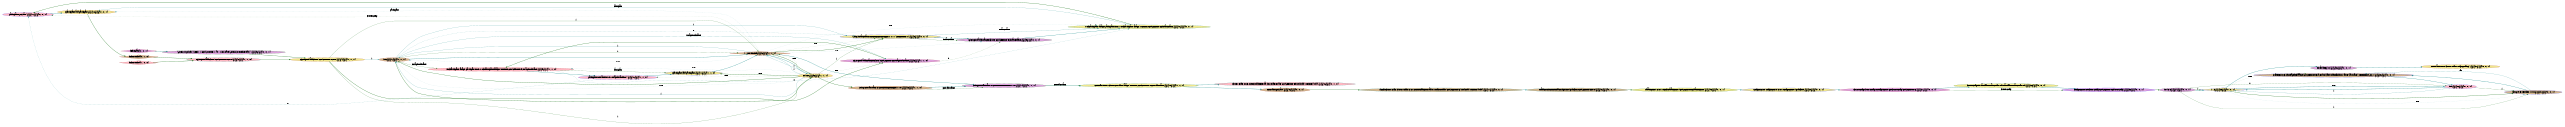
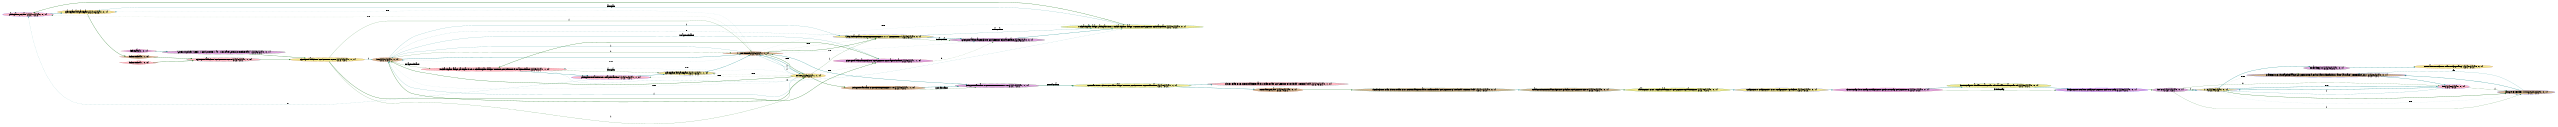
  digraph {
    rankdir=LR
    node [color=brown fillcolor=khaki shape=ellipse style=filled]
    edge [arrowhead=diamond color=teal style=bold]
    n1 [color=blue fillcolor=lightpink label="participant.syncStart()@@@11@@@['0', '0', '1']"]
    n2 [label="_participants.add(participant)@@@12@@@['0', '0', '1']"]
    n3 [fillcolor=tan label="beforeMethod['0', '1', '0']" shape=diamond]
    n4 [fillcolor=tan label="i++@@@7@@@['1', '1', '1']"]
    n5 [color=blue label="String instanceName = PARTICIPANT_PREFIX + \"_\" + (START_PORT + i)@@@8@@@['0', '0', '1']"]
    n6 [fillcolor=lightpink label="MockParticipantManager participant = new MockParticipantManager(ZK_ADDR,CLUSTER_NAME,storageNodeName)@@@9@@@['1', '1', '0']"]
    n7 [fillcolor=plum label="_gSetupTool.addInstanceToCluster(CLUSTER_NAME,storageNodeName)@@@8@@@['1', '1', '0']"]
    n8 [fillcolor=tan label="i < NUM_NODE@@@6@@@['1', '1', '1']" shape=diamond]
    n9 [color=darkgreen fillcolor=plum label="_gSetupTool.addInstanceToCluster(CLUSTER_NAME,instanceName)@@@9@@@['0', '0', '1']"]
    n10 [color=teal label="MockParticipantManager participant = new MockParticipantManager(ZK_ADDR,CLUSTER_NAME,instanceName)@@@10@@@['0', '0', '1']"]
    n11 [color=blue fillcolor=lightpink label="participant.setTransition(new DelayedTransition())@@@10@@@['1', '1', '0']"]
    n12 [color=blue label="_participants.add(participant)@@@11@@@['1', '1', '0']"]
    n13 [color=darkgreen fillcolor=plum label="String controllerName = CONTROLLER_PREFIX + \"_0\"@@@14@@@['1', '1', '1']"]
    n14 [label="int i = 0@@@5@@@['1', '1', '1']"]
    n15 [color=darkgreen label="clusterConfig.setMaxOfflineInstancesAllowed(_maxOfflineInstancesAllowed)@@@22@@@['0', '0', '1']"]
    n16 [color=blue fillcolor=plum label="configAccessor.setClusterConfig(CLUSTER_NAME,clusterConfig)@@@23@@@['0', '0', '1']"]
    n17 [color=darkgreen fillcolor=plum label="int i = 0@@@24@@@['0', '0', '1']"]
    n18 [color=teal fillcolor=tan label="ZkHelixClusterVerifier clusterVerifier = new BestPossibleExternalViewVerifier.Builder(CLUSTER_NAME).setZkAddr(ZK_ADDR).build()@@@17@@@['0', '0', '1']"]
    n19 [color=teal fillcolor=tan label="enablePersistBestPossibleAssignment(_gZkClient,CLUSTER_NAME,true)@@@18@@@['0', '0', '1']"]
    n20 [color=darkgreen label="_dataAccessor = new ZKHelixDataAccessor(CLUSTER_NAME,_baseAccessor)@@@19@@@['0', '0', '1']"]
    n21 [color=blue label="i < 3@@@25@@@['0', '0', '1']" shape=diamond]
    n22 [color=darkgreen fillcolor=plum label="Thread.sleep(100)@@@30@@@['0', '0', '1']"]
    n23 [color=blue fillcolor=tan label="createResourceWithDelayedRebalance(CLUSTER_NAME,db,BuiltInStateModelDefinitions.MasterSlave.name(),_PARTITIONS,3,3,-1)@@@28@@@['0', '0', '1']"]
    n24 [color=blue fillcolor=lightpink label="i++@@@26@@@['0', '0', '1']"]
    n25 [color=blue fillcolor=tan label="String db = \"Test-DB-\" + i++@@@27@@@['0', '0', '1']"]
    n26 [label="Assert.assertTrue(clusterVerifier.verifyByPolling())@@@31@@@['0', '0', '1']"]
    n27 [color=teal fillcolor=lightpink label="_clusterVerifier = new BestPossibleExternalViewVerifier.Builder(CLUSTER_NAME).setZkAddr(ZK_ADDR).build()@@@16@@@['0', '1', '0']"]
    n28 [fillcolor=lightpink label="beforeMethod['1', '0', '0']" shape=diamond]
    n29 [color=teal fillcolor=lightpink label="_gSetupTool.addCluster(CLUSTER_NAME,true)@@@3@@@['1', '1', '0']"]
    n30 [label="_gSetupTool.addCluster(CLUSTER_NAME,true)@@@4@@@['1', '1', '1']"]
    n31 [color=blue label="ConfigAccessor configAccessor = new ConfigAccessor(_gZkClient)@@@20@@@['0', '0', '1']"]
    n32 [fillcolor=tan label="String controllerName = CONTROLLER_PREFIX + \"_0\"@@@13@@@['1', '1', '0']"]
    n33 [color=teal label="_controller = new ClusterControllerManager(ZK_ADDR,CLUSTER_NAME,controllerName)@@@15@@@['1', '1', '1']"]
    n34 [fillcolor=plum label="beforeClass['0', '0', '1']" shape=diamond]
    n35 [color=darkgreen fillcolor=plum label="System.out.println(\"START \" + CLASS_NAME + \" at \" + new Date(System.currentTimeMillis()))@@@3@@@['0', '0', '1']"]
    n36 [fillcolor=plum label="ClusterConfig clusterConfig = configAccessor.getClusterConfig(CLUSTER_NAME)@@@21@@@['0', '0', '1']"]
    n37 [fillcolor=tan label="_controller.syncStart()@@@16@@@['0', '0', '1']"]
    n1 -> n2
    n2 -> n3 [color=darkgreen]
    n3 -> n29 [color=darkgreen]
    n4 -> n5 [arrowhead=normal label=0 style=dashed]
    n4 -> n5 [label=i style=solid]
    n4 -> n6 [arrowhead=normal color=darkgreen label=storageNodeName style=solid]
    n4 -> n7 [label=storageNodeName style=solid]
    n4 -> n7 [color=darkgreen]
    n4 -> n8 [color=darkgreen label=i style=solid]
    n4 -> n8 [arrowhead=normal]
    n5 -> n9
    n5 -> n9 [arrowhead=normal color=darkgreen label=instanceName style=solid]
    n5 -> n10 [label=instanceName style=solid]
    n6 -> n10 [label=0 style=dashed]
    n6 -> n11 [arrowhead=normal]
    n6 -> n12 [arrowhead=normal color=darkgreen label=participant style=solid]
    n7 -> n6 [color=darkgreen]
    n7 -> n9 [color=darkgreen label=0 style=dashed]
-   n8 -> n1 [color=darkgreen label=clusterConfig style=dotted]
-   n8 -> n2 [label=participant style=dotted]
+   n8 -> n1 [color=darkgreen label=true style=dotted]
+   n8 -> n2 [label=true style=dotted]
    n8 -> n4 [arrowhead=normal label=true style=dotted]
    n8 -> n4 [arrowhead=normal label=i style=solid]
    n8 -> n5 [arrowhead=normal color=darkgreen]
    n8 -> n5 [color=darkgreen label=true style=dotted]
    n8 -> n9 [label=true style=dotted]
    n8 -> n10 [label=true style=dotted]
    n8 -> n13 [arrowhead=normal]
    n8 -> n14 [arrowhead=normal]
    n8 -> n14 [arrowhead=normal label=i style=solid]
    n9 -> n10
    n10 -> n1 [color=darkgreen]
    n10 -> n2 [arrowhead=normal label=participant style=solid]
    n11 -> n1 [label=0 style=dashed]
    n11 -> n12 [arrowhead=normal]
    n12 -> n8 [arrowhead=normal]
    n13 -> n33
    n13 -> n33 [color=darkgreen label=controllerName style=solid]
    n14 -> n4 [arrowhead=normal color=darkgreen]
    n14 -> n4 [label=true style=dotted]
    n14 -> n4 [arrowhead=normal label=i style=solid]
    n14 -> n5 [color=darkgreen label=i style=solid]
    n14 -> n6 [label=true style=dotted]
    n14 -> n7 [color=darkgreen label=true style=dotted]
    n14 -> n8 [label=i style=solid]
    n14 -> n8 [arrowhead=normal color=darkgreen label=true style=dotted]
    n14 -> n8 [arrowhead=normal color=darkgreen]
    n14 -> n11 [arrowhead=normal color=darkgreen label=true style=dotted]
-   n14 -> n12 [arrowhead=normal color=darkgreen label=true]
+   n14 -> n12 [arrowhead=normal color=darkgreen label=true style=dotted]
    n14 -> n32 [color=darkgreen]
    n15 -> n16
    n16 -> n17 [arrowhead=normal color=darkgreen]
    n17 -> n21 [arrowhead=normal]
    n17 -> n21 [color=darkgreen label=i style=solid]
    n17 -> n24 [arrowhead=normal color=darkgreen label=0 style=solid]
    n17 -> n25 [arrowhead=normal color=darkgreen label=i style=solid]
    n18 -> n19 [arrowhead=normal]
    n19 -> n20 [arrowhead=normal color=darkgreen]
    n20 -> n31 [arrowhead=normal]
    n21 -> n22
    n21 -> n23 [arrowhead=normal color=darkgreen label=true style=dotted]
    n21 -> n24 [arrowhead=normal label=true]
    n21 -> n25 [color=darkgreen]
    n21 -> n25 [arrowhead=normal label=true style=dotted]
    n22 -> n26
    n23 -> n24
    n24 -> n21
    n24 -> n21 [arrowhead=normal label=i style=solid]
    n24 -> n25 [arrowhead=normal color=darkgreen label=i style=solid]
    n25 -> n23 [arrowhead=normal label=db style=solid]
    n25 -> n23
    n28 -> n29 [color=darkgreen]
    n29 -> n30 [color=darkgreen]
    n30 -> n4 [arrowhead=normal label=i style=solid]
    n30 -> n8 [arrowhead=normal color=darkgreen label=i style=solid]
    n30 -> n14 [arrowhead=normal color=darkgreen]
    n30 -> n14 [arrowhead=normal color=darkgreen label=i style=solid]
    n31 -> n36
    n32 -> n13
    n32 -> n13 [arrowhead=normal color=darkgreen label=controllerName style=solid]
    n33 -> n27
    n33 -> n37
    n34 -> n35
    n35 -> n30 [color=darkgreen]
    n36 -> n15 [arrowhead=normal]
    n36 -> n16 [color=darkgreen label=clusterConfig style=solid]
    n37 -> n18 [color=darkgreen]
  }
